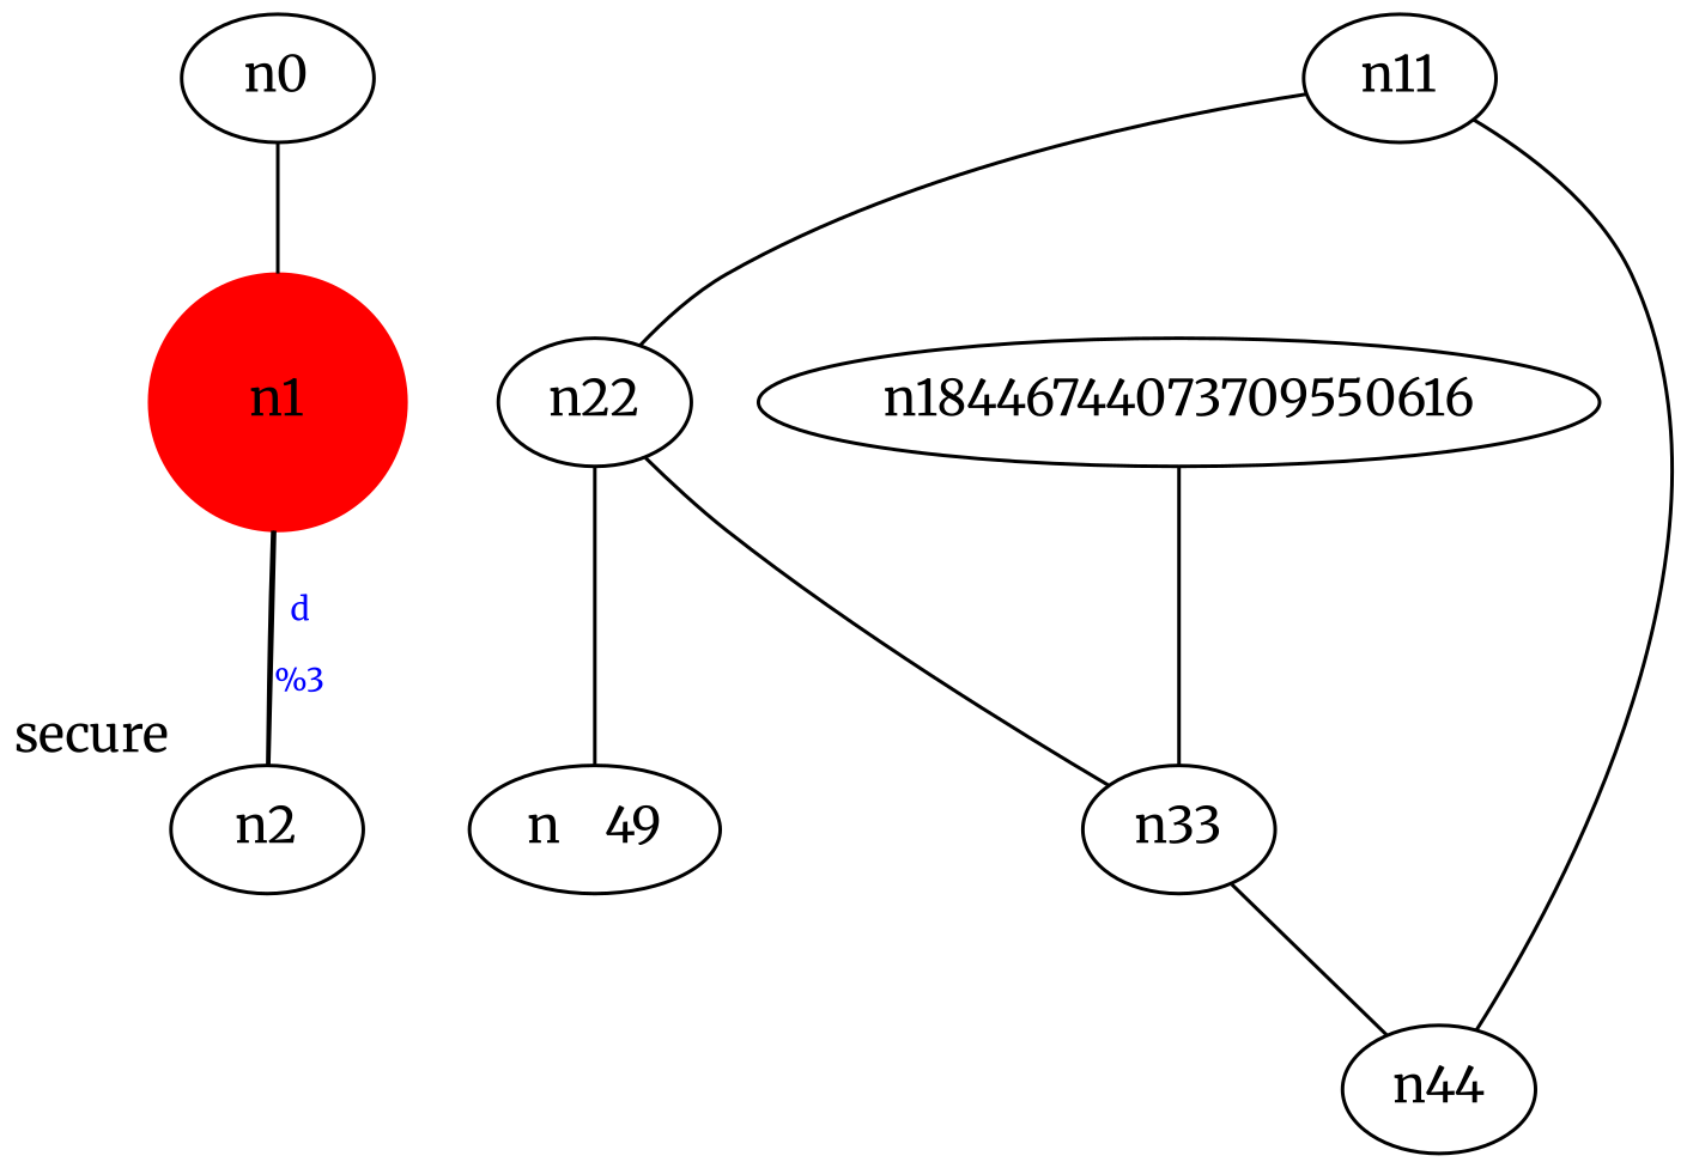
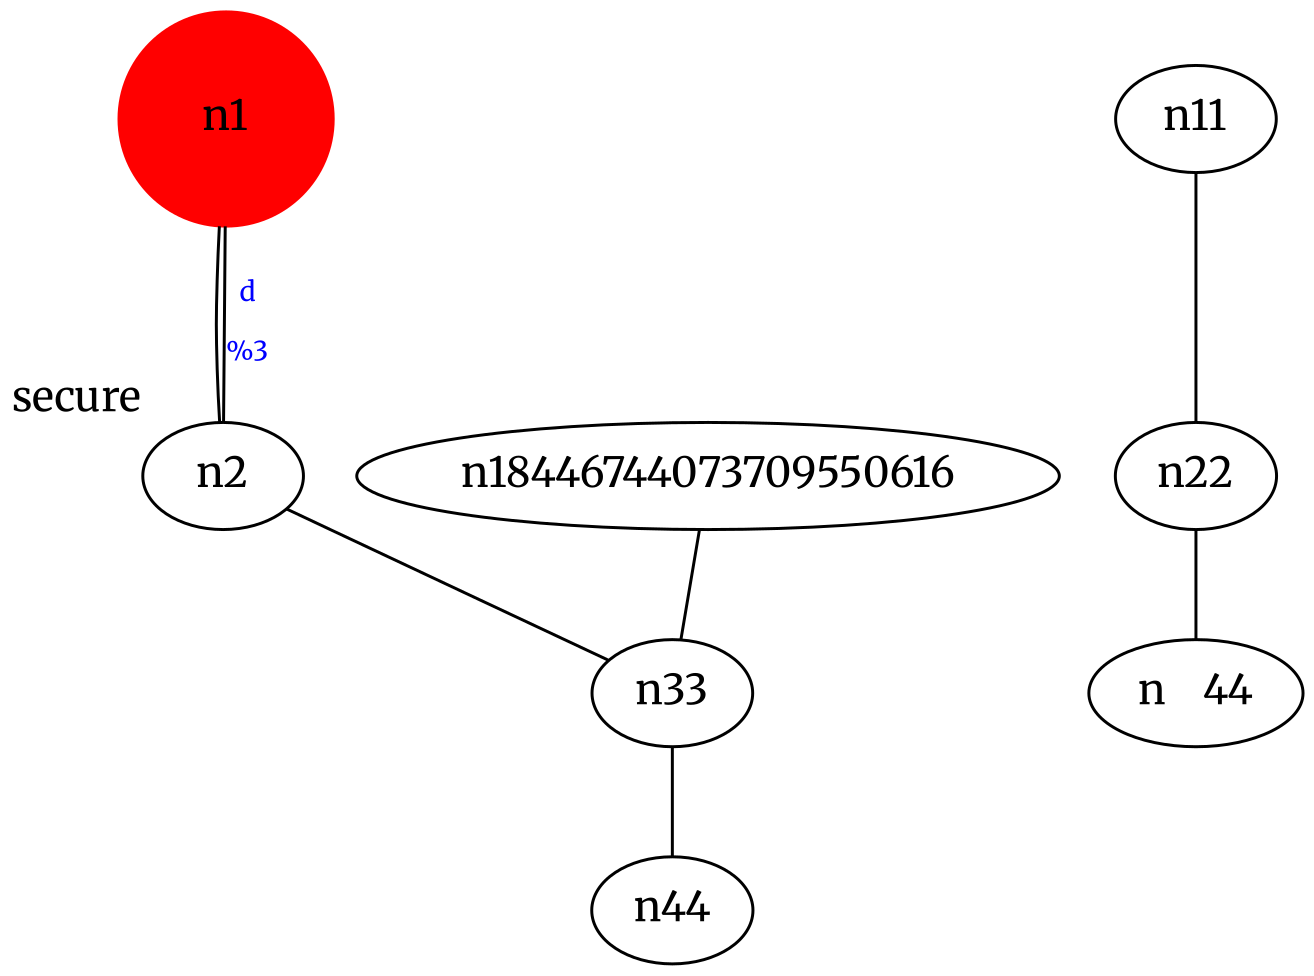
  graph {
    fontcolor=blue
    fontname=Merriweather
    rankdir=TB
    node [fontname=Merriweather]
    edge [fontname=Merriweather]
-   n0 [fillcolor="#123456" "styแle"=dotted]
    n1 [color=red height=1 style=filled width=1]
    n2 ["styl󠀹e"=bold xlabel=secure]
    n11
    n22
    n44
    n33
-   "nᅠ44" [label="nᅠ49"]
+   "nᅠ44"
    n18446744073709551616 [label=n18446744073709550616]
-   n0 -- n1 [style="d‪ashed"]
    n1 -- n2 [style="d‪ashed"]
    n1 -- n2 [fontcolor=blue fontsize=9 label="d\n\l\G"]
    n11 -- n22
-   n11 -- n44
-   n22 -- n33
+   n2 -- n33
    n22 -- "nᅠ44"
    n33 -- n44
    n18446744073709551616 -- n33
  }
